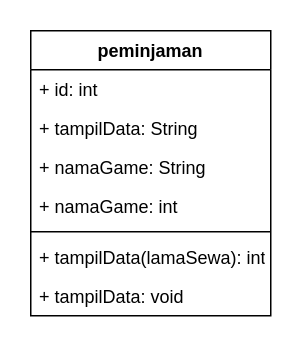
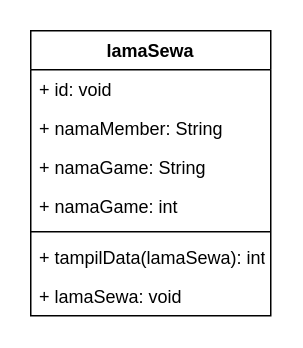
  <mxCell id="0" />
  <mxCell id="1" parent="0" />
- <mxCell id="2" value="peminjaman" style="swimlane;fontStyle=1;align=center;verticalAlign=top;childLayout=stackLayout;horizontal=1;startSize=26;horizontalStack=0;resizeParent=1;resizeParentMax=0;resizeLast=0;collapsible=1;marginBottom=0;" vertex="1" parent="1"><mxGeometry x="20" y="20" width="160" height="190" as="geometry" /></mxCell>
- <mxCell id="3" value="+ id: int" style="text;strokeColor=none;fillColor=none;align=left;verticalAlign=top;spacingLeft=4;spacingRight=4;overflow=hidden;rotatable=0;points=[[0,0.5],[1,0.5]];portConstraint=eastwest;" vertex="1" parent="2"><mxGeometry y="26" width="160" height="26" as="geometry" /></mxCell>
- <mxCell id="4" value="+ tampilData: String" style="text;strokeColor=none;fillColor=none;align=left;verticalAlign=top;spacingLeft=4;spacingRight=4;overflow=hidden;rotatable=0;points=[[0,0.5],[1,0.5]];portConstraint=eastwest;" vertex="1" parent="2"><mxGeometry y="52" width="160" height="26" as="geometry" /></mxCell>
+ <mxCell id="2" value="lamaSewa" style="swimlane;fontStyle=1;align=center;verticalAlign=top;childLayout=stackLayout;horizontal=1;startSize=26;horizontalStack=0;resizeParent=1;resizeParentMax=0;resizeLast=0;collapsible=1;marginBottom=0;" vertex="1" parent="1"><mxGeometry x="20" y="20" width="160" height="190" as="geometry" /></mxCell>
+ <mxCell id="3" value="+ id: void" style="text;strokeColor=none;fillColor=none;align=left;verticalAlign=top;spacingLeft=4;spacingRight=4;overflow=hidden;rotatable=0;points=[[0,0.5],[1,0.5]];portConstraint=eastwest;" vertex="1" parent="2"><mxGeometry y="26" width="160" height="26" as="geometry" /></mxCell>
+ <mxCell id="4" value="+ namaMember: String" style="text;strokeColor=none;fillColor=none;align=left;verticalAlign=top;spacingLeft=4;spacingRight=4;overflow=hidden;rotatable=0;points=[[0,0.5],[1,0.5]];portConstraint=eastwest;" vertex="1" parent="2"><mxGeometry y="52" width="160" height="26" as="geometry" /></mxCell>
  <mxCell id="5" value="+ namaGame: String" style="text;strokeColor=none;fillColor=none;align=left;verticalAlign=top;spacingLeft=4;spacingRight=4;overflow=hidden;rotatable=0;points=[[0,0.5],[1,0.5]];portConstraint=eastwest;" vertex="1" parent="2"><mxGeometry y="78" width="160" height="26" as="geometry" /></mxCell>
  <mxCell id="6" value="+ namaGame: int" style="text;strokeColor=none;fillColor=none;align=left;verticalAlign=top;spacingLeft=4;spacingRight=4;overflow=hidden;rotatable=0;points=[[0,0.5],[1,0.5]];portConstraint=eastwest;" vertex="1" parent="2"><mxGeometry y="104" width="160" height="26" as="geometry" /></mxCell>
  <mxCell id="7" value="" style="line;strokeWidth=1;fillColor=none;align=left;verticalAlign=middle;spacingTop=-1;spacingLeft=3;spacingRight=3;rotatable=0;labelPosition=right;points=[];portConstraint=eastwest;strokeColor=inherit;" vertex="1" parent="2"><mxGeometry y="130" width="160" height="8" as="geometry" /></mxCell>
  <mxCell id="8" value="+ tampilData(lamaSewa): int" style="text;strokeColor=none;fillColor=none;align=left;verticalAlign=top;spacingLeft=4;spacingRight=4;overflow=hidden;rotatable=0;points=[[0,0.5],[1,0.5]];portConstraint=eastwest;" vertex="1" parent="2"><mxGeometry y="138" width="160" height="26" as="geometry" /></mxCell>
- <mxCell id="9" value="+ tampilData: void" style="text;strokeColor=none;fillColor=none;align=left;verticalAlign=top;spacingLeft=4;spacingRight=4;overflow=hidden;rotatable=0;points=[[0,0.5],[1,0.5]];portConstraint=eastwest;" vertex="1" parent="2"><mxGeometry y="164" width="160" height="26" as="geometry" /></mxCell>
+ <mxCell id="9" value="+ lamaSewa: void" style="text;strokeColor=none;fillColor=none;align=left;verticalAlign=top;spacingLeft=4;spacingRight=4;overflow=hidden;rotatable=0;points=[[0,0.5],[1,0.5]];portConstraint=eastwest;" vertex="1" parent="2"><mxGeometry y="164" width="160" height="26" as="geometry" /></mxCell>
